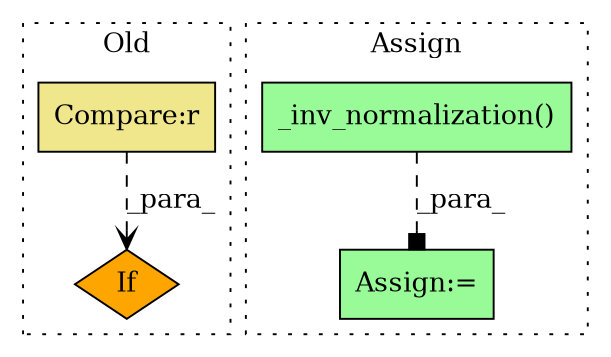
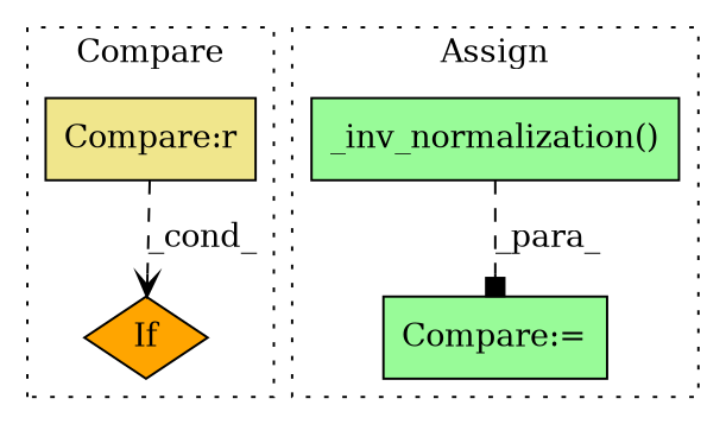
  digraph {
    node [fillcolor=palegreen shape=box style=filled]
    edge [style=dashed]
    n1 [a=96 fillcolor=orange l=3 label=If s=26029 shape=diamond]
    n2 [a=40 fillcolor=khaki l=23 label="Compare:r" s=26032]
    n3 [a=75 l=122 label="_inv_normalization()" s=26377]
-   n4 [a=68 l=21 label="Assign:=" s=26356]
+   n4 [a=68 l=21 label="Compare:=" s=26356]
    subgraph cluster_1 {
-     label=Old
+     label=Compare
      style=dotted
      n1
      n2
    }
    subgraph cluster_2 {
      label=Assign
      style=dotted
      n3
      n4
    }
-   n2 -> n1 [arrowhead=vee label=_para_]
+   n2 -> n1 [arrowhead=vee label=_cond_]
    n3 -> n4 [arrowhead=box label=_para_]
  }
